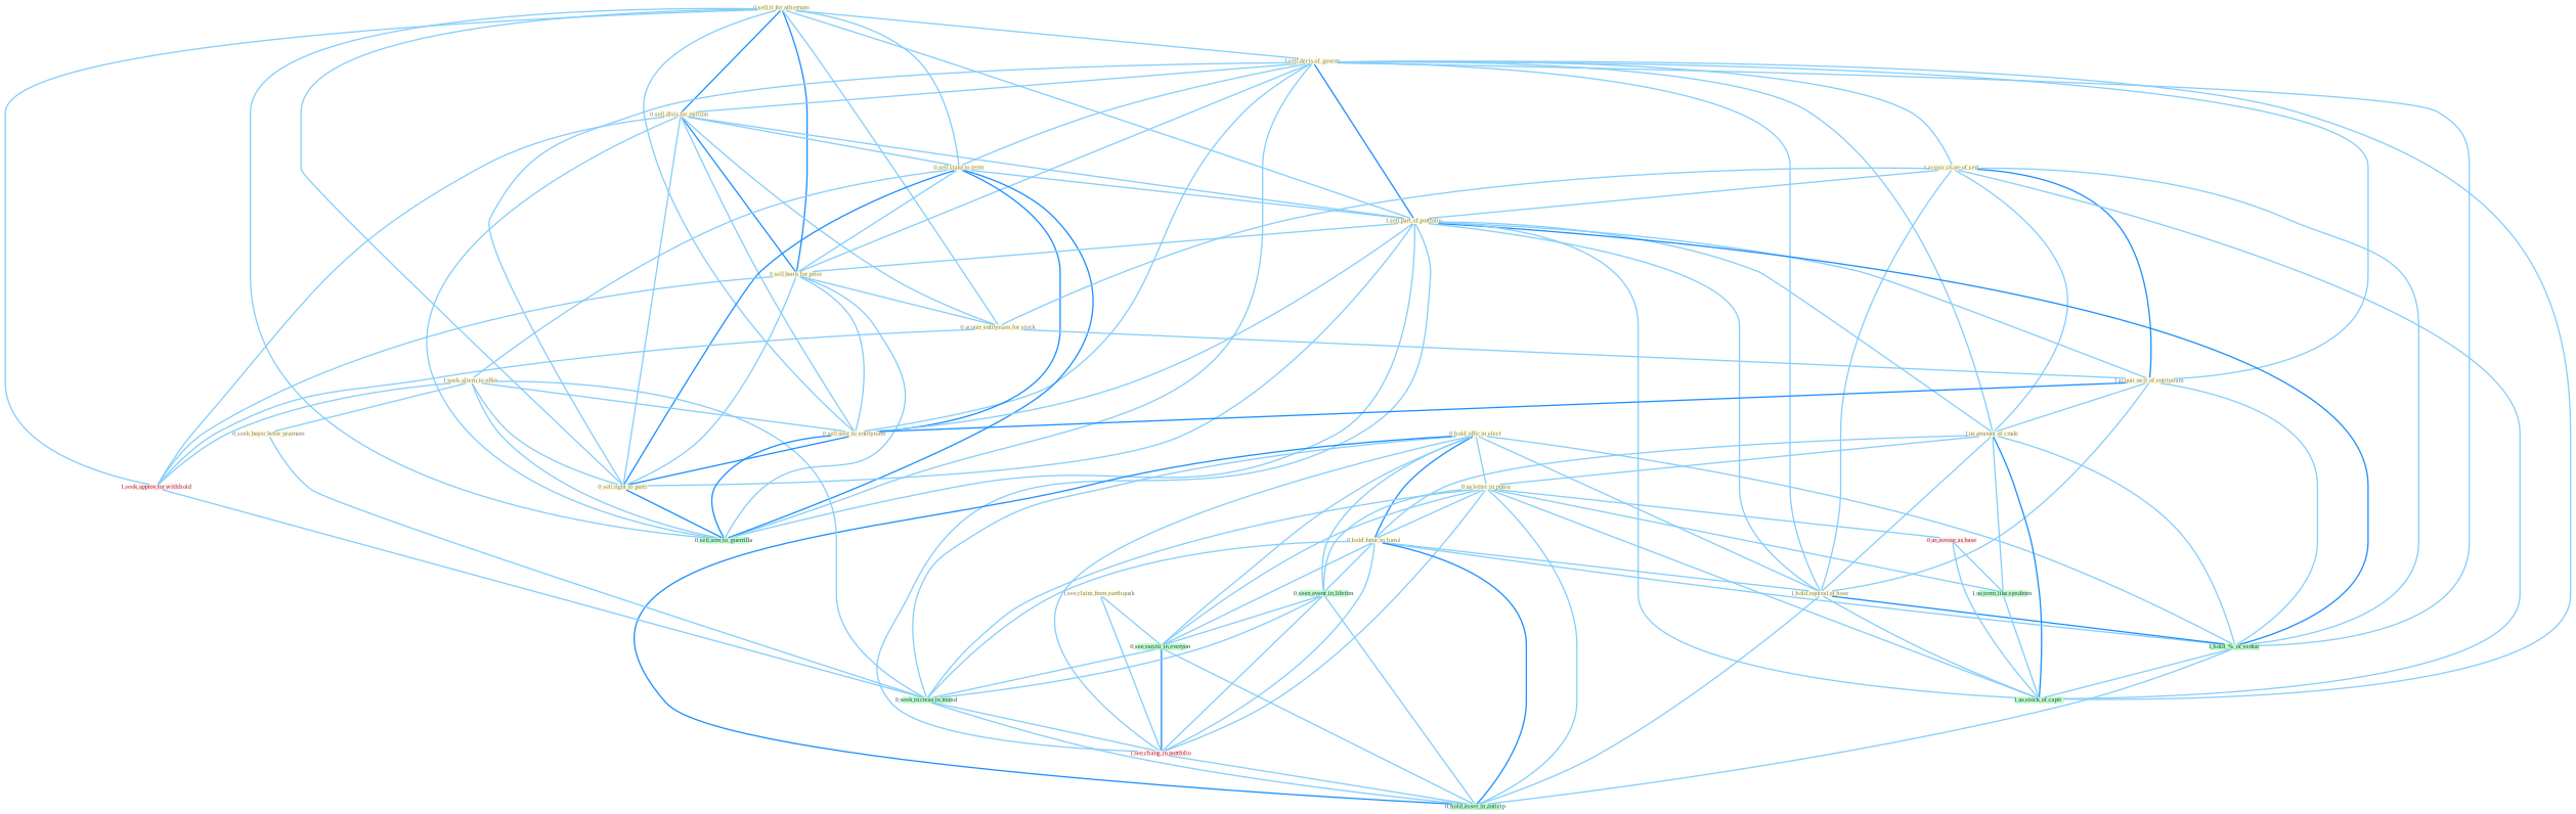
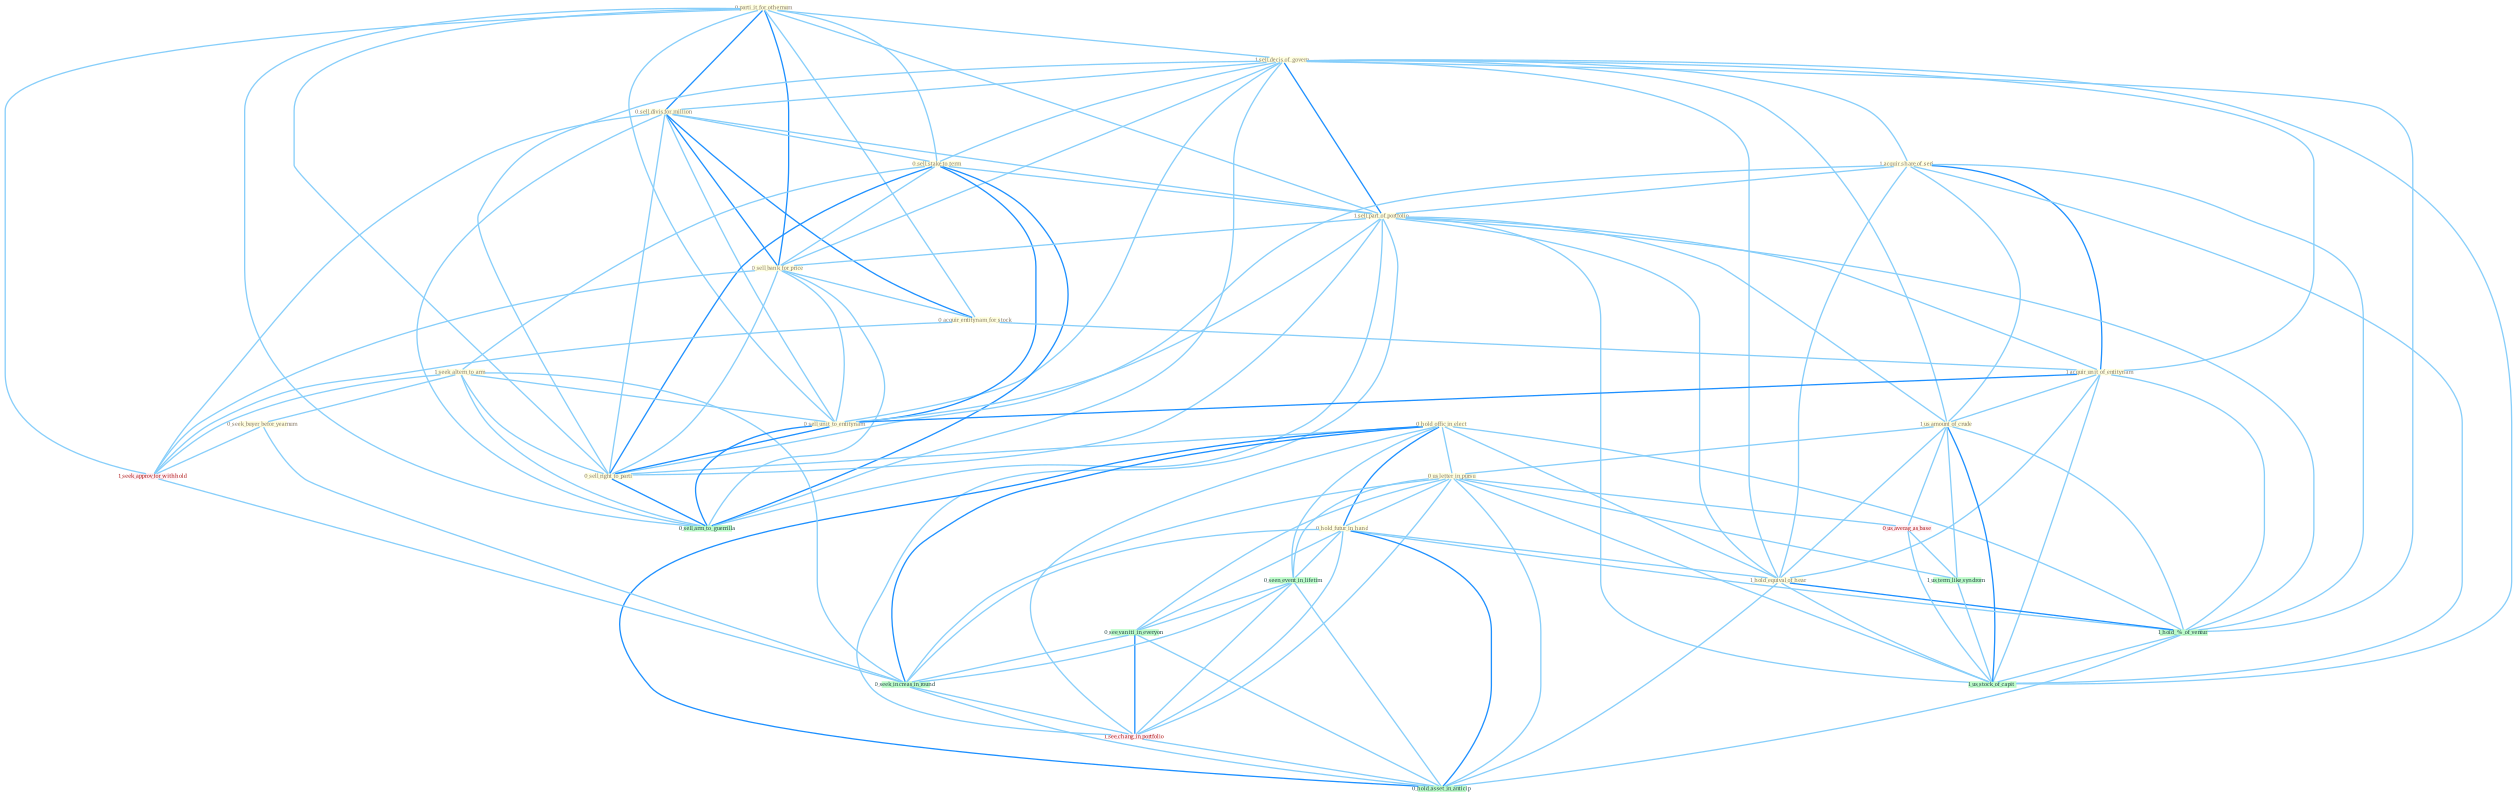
  graph {
    fontname=Merriweather
    node [color="#ffffe0" fixedsize=true fontcolor="#8b7d6b" fontname=Merriweather fontsize=4 shape=polygon style=filled]
    edge [color="#87cefa" fontname=Merriweather w=1]
-   "0_sell_it_for_othernum " [height=.06 width=.5]
+   "0_sell_it_for_othernum " [height=.06 width=.5 label="0_parti_it_for_othernum"]
    "1_sell_decis_of_govern " [height=.06 width=.5]
    "0_sell_divis_for_million " [height=.06 width=.5]
    n4 [height=.06 label="0_sell_stake_to_term" width=.5]
    "1_acquir_share_of_seri " [height=.06 width=.5]
-   "1_see_claim_from_earthquak " [height=.06 width=.5]
    "1_sell_part_of_portfolio " [height=.06 width=.5]
    "0_sell_bank_for_price " [height=.06 width=.5]
    "0_acquir_entitynam_for_stock " [height=.06 width=.5]
    "0_hold_offic_in_elect " [height=.06 width=.5]
-   "1_seek_altern_to_offer " [height=.06 width=.5]
+   "1_seek_altern_to_offer " [height=.06 width=.5 label="1_seek_altern_to_arm"]
    "1_acquir_unit_of_entitynam " [height=.06 width=.5]
    "0_sell_unit_to_entitynam " [height=.06 width=.5]
    "0_sell_right_to_parti " [height=.06 width=.5]
    "1_us_amount_of_crude " [height=.06 width=.5]
    "0_seek_buyer_befor_yearnum " [height=.06 width=.5]
    "0_us_letter_in_pursu " [height=.06 width=.5]
    "0_hold_futur_in_hand " [height=.06 width=.5]
    "1_hold_equival_of_hear " [height=.06 width=.5]
    "0_us_averag_as_base " [color="#fff0f5" fontcolor="#b22222" height=.06 width=.5]
    "1_seek_approv_for_withhold " [color="#fff0f5" fontcolor="#b22222" height=.06 width=.5]
    "1_see_chang_in_portfolio " [color="#fff0f5" fontcolor="#b22222" height=.06 width=.5]
    "0_sell_arm_to_guerrilla " [color="#BDFCC9" fontcolor="#2f4f4f" height=.06 width=.5]
    "1_hold_%_of_ventur " [color="#BDFCC9" fontcolor="#2f4f4f" height=.06 width=.5]
    "1_us_stock_of_capit " [color="#BDFCC9" fontcolor="#2f4f4f" height=.06 width=.5]
    "0_see_vaniti_in_everyon " [color="#BDFCC9" fontcolor="#2f4f4f" height=.06 width=.5]
    "0_seen_event_in_lifetim " [color="#BDFCC9" fontcolor="#2f4f4f" height=.06 width=.5]
    "0_seek_increas_in_round " [color="#BDFCC9" fontcolor="#2f4f4f" height=.06 width=.5]
    "0_hold_asset_in_anticip " [color="#BDFCC9" fontcolor="#2f4f4f" height=.06 width=.5]
    "1_us_term_like_syndrom " [color="#BDFCC9" fontcolor="#2f4f4f" height=.06 width=.5]
    subgraph sub_1 {
      "0_sell_it_for_othernum "
      "1_sell_decis_of_govern "
      "0_sell_divis_for_million "
      n4
      "1_acquir_share_of_seri "
-     "1_see_claim_from_earthquak "
      "1_sell_part_of_portfolio "
      "0_sell_bank_for_price "
      "0_acquir_entitynam_for_stock "
      "0_hold_offic_in_elect "
      "1_seek_altern_to_offer "
      "1_acquir_unit_of_entitynam "
      "0_sell_unit_to_entitynam "
      "0_sell_right_to_parti "
      "1_us_amount_of_crude "
      "0_seek_buyer_befor_yearnum "
      "0_us_letter_in_pursu "
      "0_hold_futur_in_hand "
      "1_hold_equival_of_hear "
    }
    subgraph sub_2 {
      "0_us_averag_as_base "
      "1_seek_approv_for_withhold "
      "1_see_chang_in_portfolio "
    }
    "0_sell_it_for_othernum " -- "1_sell_decis_of_govern "
    "0_sell_it_for_othernum " -- "0_sell_divis_for_million " [color="#1e90ff" w=2]
    "0_sell_it_for_othernum " -- n4
    "0_sell_it_for_othernum " -- "1_sell_part_of_portfolio "
    "0_sell_it_for_othernum " -- "0_sell_bank_for_price " [color="#1e90ff" w=2]
    "0_sell_it_for_othernum " -- "0_acquir_entitynam_for_stock "
    "0_sell_it_for_othernum " -- "0_sell_unit_to_entitynam "
    "0_sell_it_for_othernum " -- "0_sell_right_to_parti "
    "0_sell_it_for_othernum " -- "1_seek_approv_for_withhold "
    "0_sell_it_for_othernum " -- "0_sell_arm_to_guerrilla "
    "1_sell_decis_of_govern " -- "0_sell_divis_for_million "
    "1_sell_decis_of_govern " -- n4
    "1_sell_decis_of_govern " -- "1_acquir_share_of_seri "
    "1_sell_decis_of_govern " -- "1_sell_part_of_portfolio " [color="#1e90ff" w=2]
    "1_sell_decis_of_govern " -- "0_sell_bank_for_price "
    "1_sell_decis_of_govern " -- "1_acquir_unit_of_entitynam "
    "1_sell_decis_of_govern " -- "0_sell_unit_to_entitynam "
    "1_sell_decis_of_govern " -- "0_sell_right_to_parti "
    "1_sell_decis_of_govern " -- "1_us_amount_of_crude "
    "1_sell_decis_of_govern " -- "1_hold_equival_of_hear "
    "1_sell_decis_of_govern " -- "0_sell_arm_to_guerrilla "
    "1_sell_decis_of_govern " -- "1_hold_%_of_ventur "
    "1_sell_decis_of_govern " -- "1_us_stock_of_capit "
    "0_sell_divis_for_million " -- n4
    "0_sell_divis_for_million " -- "1_sell_part_of_portfolio "
    "0_sell_divis_for_million " -- "0_sell_bank_for_price " [color="#1e90ff" w=2]
-   "0_sell_divis_for_million " -- "0_acquir_entitynam_for_stock "
+   "0_sell_divis_for_million " -- "0_acquir_entitynam_for_stock " [color="#1e90ff"]
    "0_sell_divis_for_million " -- "0_sell_unit_to_entitynam "
    "0_sell_divis_for_million " -- "0_sell_right_to_parti "
    "0_sell_divis_for_million " -- "1_seek_approv_for_withhold "
    "0_sell_divis_for_million " -- "0_sell_arm_to_guerrilla "
    n4 -- "1_sell_part_of_portfolio "
    n4 -- "0_sell_bank_for_price "
    n4 -- "1_seek_altern_to_offer "
    n4 -- "0_sell_unit_to_entitynam " [color="#1e90ff" w=2]
    n4 -- "0_sell_right_to_parti " [color="#1e90ff" w=2]
    n4 -- "0_sell_arm_to_guerrilla " [color="#1e90ff" w=2]
    "1_acquir_share_of_seri " -- "1_sell_part_of_portfolio "
-   "1_acquir_share_of_seri " -- "0_acquir_entitynam_for_stock "
+   "1_acquir_share_of_seri " -- "0_sell_right_to_parti "
    "1_acquir_share_of_seri " -- "1_acquir_unit_of_entitynam " [color="#1e90ff" w=2]
    "1_acquir_share_of_seri " -- "1_us_amount_of_crude "
    "1_acquir_share_of_seri " -- "1_hold_equival_of_hear "
    "1_acquir_share_of_seri " -- "1_hold_%_of_ventur "
    "1_acquir_share_of_seri " -- "1_us_stock_of_capit "
-   "1_see_claim_from_earthquak " -- "1_see_chang_in_portfolio "
-   "1_see_claim_from_earthquak " -- "0_see_vaniti_in_everyon "
    "1_sell_part_of_portfolio " -- "0_sell_bank_for_price "
    "1_sell_part_of_portfolio " -- "1_acquir_unit_of_entitynam "
    "1_sell_part_of_portfolio " -- "0_sell_unit_to_entitynam "
    "1_sell_part_of_portfolio " -- "0_sell_right_to_parti "
    "1_sell_part_of_portfolio " -- "1_us_amount_of_crude "
    "1_sell_part_of_portfolio " -- "1_hold_equival_of_hear "
    "1_sell_part_of_portfolio " -- "1_see_chang_in_portfolio "
    "1_sell_part_of_portfolio " -- "0_sell_arm_to_guerrilla "
-   "1_sell_part_of_portfolio " -- "1_hold_%_of_ventur " [color="#1e90ff"]
+   "1_sell_part_of_portfolio " -- "1_hold_%_of_ventur "
    "1_sell_part_of_portfolio " -- "1_us_stock_of_capit "
    "0_sell_bank_for_price " -- "0_acquir_entitynam_for_stock "
    "0_sell_bank_for_price " -- "0_sell_unit_to_entitynam "
    "0_sell_bank_for_price " -- "0_sell_right_to_parti "
    "0_sell_bank_for_price " -- "1_seek_approv_for_withhold "
    "0_sell_bank_for_price " -- "0_sell_arm_to_guerrilla "
    "0_acquir_entitynam_for_stock " -- "1_acquir_unit_of_entitynam "
    "0_acquir_entitynam_for_stock " -- "1_seek_approv_for_withhold "
    "0_hold_offic_in_elect " -- "0_us_letter_in_pursu "
    "0_hold_offic_in_elect " -- "0_hold_futur_in_hand " [color="#1e90ff" w=2]
    "0_hold_offic_in_elect " -- "1_hold_equival_of_hear "
    "0_hold_offic_in_elect " -- "1_see_chang_in_portfolio "
    "0_hold_offic_in_elect " -- "1_hold_%_of_ventur "
-   "0_hold_offic_in_elect " -- "0_see_vaniti_in_everyon "
+   "0_hold_offic_in_elect " -- "0_sell_right_to_parti "
    "0_hold_offic_in_elect " -- "0_seen_event_in_lifetim "
-   "0_hold_offic_in_elect " -- "0_seek_increas_in_round "
+   "0_hold_offic_in_elect " -- "0_seek_increas_in_round " [color="#1e90ff"]
    "0_hold_offic_in_elect " -- "0_hold_asset_in_anticip " [color="#1e90ff" w=2]
    "1_seek_altern_to_offer " -- "0_sell_unit_to_entitynam "
    "1_seek_altern_to_offer " -- "0_sell_right_to_parti "
    "1_seek_altern_to_offer " -- "0_seek_buyer_befor_yearnum "
    "1_seek_altern_to_offer " -- "1_seek_approv_for_withhold "
    "1_seek_altern_to_offer " -- "0_sell_arm_to_guerrilla "
    "1_seek_altern_to_offer " -- "0_seek_increas_in_round "
    "1_acquir_unit_of_entitynam " -- "0_sell_unit_to_entitynam " [color="#1e90ff" w=2]
    "1_acquir_unit_of_entitynam " -- "1_us_amount_of_crude "
    "1_acquir_unit_of_entitynam " -- "1_hold_equival_of_hear "
    "1_acquir_unit_of_entitynam " -- "1_hold_%_of_ventur "
+   "1_acquir_unit_of_entitynam " -- "1_us_stock_of_capit "
    "0_sell_unit_to_entitynam " -- "0_sell_right_to_parti " [color="#1e90ff" w=2]
    "0_sell_unit_to_entitynam " -- "0_sell_arm_to_guerrilla " [color="#1e90ff" w=2]
    "0_sell_right_to_parti " -- "0_sell_arm_to_guerrilla " [color="#1e90ff" w=2]
    "1_us_amount_of_crude " -- "0_us_letter_in_pursu "
    "1_us_amount_of_crude " -- "1_hold_equival_of_hear "
-   "1_us_amount_of_crude " -- "0_hold_futur_in_hand "
+   "1_us_amount_of_crude " -- "0_us_averag_as_base "
    "1_us_amount_of_crude " -- "1_hold_%_of_ventur "
    "1_us_amount_of_crude " -- "1_us_stock_of_capit " [color="#1e90ff" w=2]
    "1_us_amount_of_crude " -- "1_us_term_like_syndrom "
+   "0_seek_buyer_befor_yearnum " -- "1_seek_approv_for_withhold "
    "0_seek_buyer_befor_yearnum " -- "0_seek_increas_in_round "
    "0_us_letter_in_pursu " -- "0_hold_futur_in_hand "
    "0_us_letter_in_pursu " -- "0_us_averag_as_base "
    "0_us_letter_in_pursu " -- "1_see_chang_in_portfolio "
    "0_us_letter_in_pursu " -- "1_us_stock_of_capit "
    "0_us_letter_in_pursu " -- "0_see_vaniti_in_everyon "
    "0_us_letter_in_pursu " -- "0_seen_event_in_lifetim "
    "0_us_letter_in_pursu " -- "0_seek_increas_in_round "
    "0_us_letter_in_pursu " -- "0_hold_asset_in_anticip "
    "0_us_letter_in_pursu " -- "1_us_term_like_syndrom "
    "0_hold_futur_in_hand " -- "1_hold_equival_of_hear "
    "0_hold_futur_in_hand " -- "1_see_chang_in_portfolio "
    "0_hold_futur_in_hand " -- "1_hold_%_of_ventur "
    "0_hold_futur_in_hand " -- "0_see_vaniti_in_everyon "
    "0_hold_futur_in_hand " -- "0_seen_event_in_lifetim "
    "0_hold_futur_in_hand " -- "0_seek_increas_in_round "
    "0_hold_futur_in_hand " -- "0_hold_asset_in_anticip " [color="#1e90ff" w=2]
    "1_hold_equival_of_hear " -- "1_hold_%_of_ventur " [color="#1e90ff" w=2]
    "1_hold_equival_of_hear " -- "1_us_stock_of_capit "
    "1_hold_equival_of_hear " -- "0_hold_asset_in_anticip "
    "0_us_averag_as_base " -- "1_us_stock_of_capit "
    "0_us_averag_as_base " -- "1_us_term_like_syndrom "
    "1_seek_approv_for_withhold " -- "0_seek_increas_in_round "
    "1_see_chang_in_portfolio " -- "0_hold_asset_in_anticip "
    "1_hold_%_of_ventur " -- "1_us_stock_of_capit "
    "1_hold_%_of_ventur " -- "0_hold_asset_in_anticip "
    "0_see_vaniti_in_everyon " -- "1_see_chang_in_portfolio " [color="#1e90ff" w=2]
    "0_see_vaniti_in_everyon " -- "0_seek_increas_in_round "
    "0_see_vaniti_in_everyon " -- "0_hold_asset_in_anticip "
    "0_seen_event_in_lifetim " -- "1_see_chang_in_portfolio "
    "0_seen_event_in_lifetim " -- "0_see_vaniti_in_everyon "
    "0_seen_event_in_lifetim " -- "0_seek_increas_in_round "
    "0_seen_event_in_lifetim " -- "0_hold_asset_in_anticip "
    "0_seek_increas_in_round " -- "1_see_chang_in_portfolio "
    "0_seek_increas_in_round " -- "0_hold_asset_in_anticip "
    "1_us_term_like_syndrom " -- "1_us_stock_of_capit "
  }
